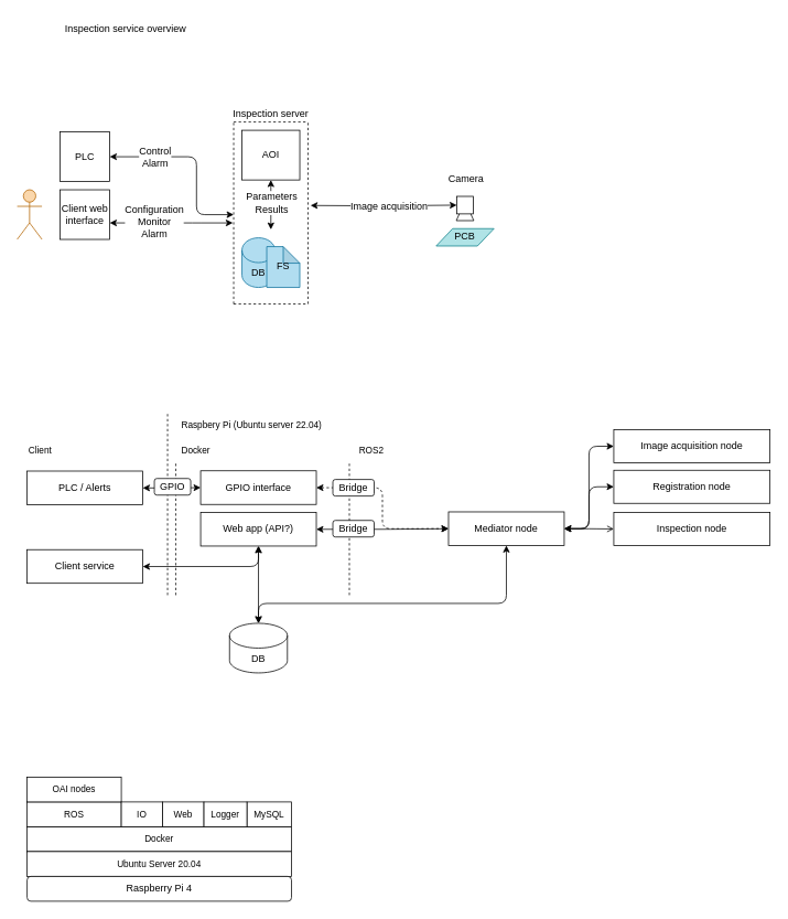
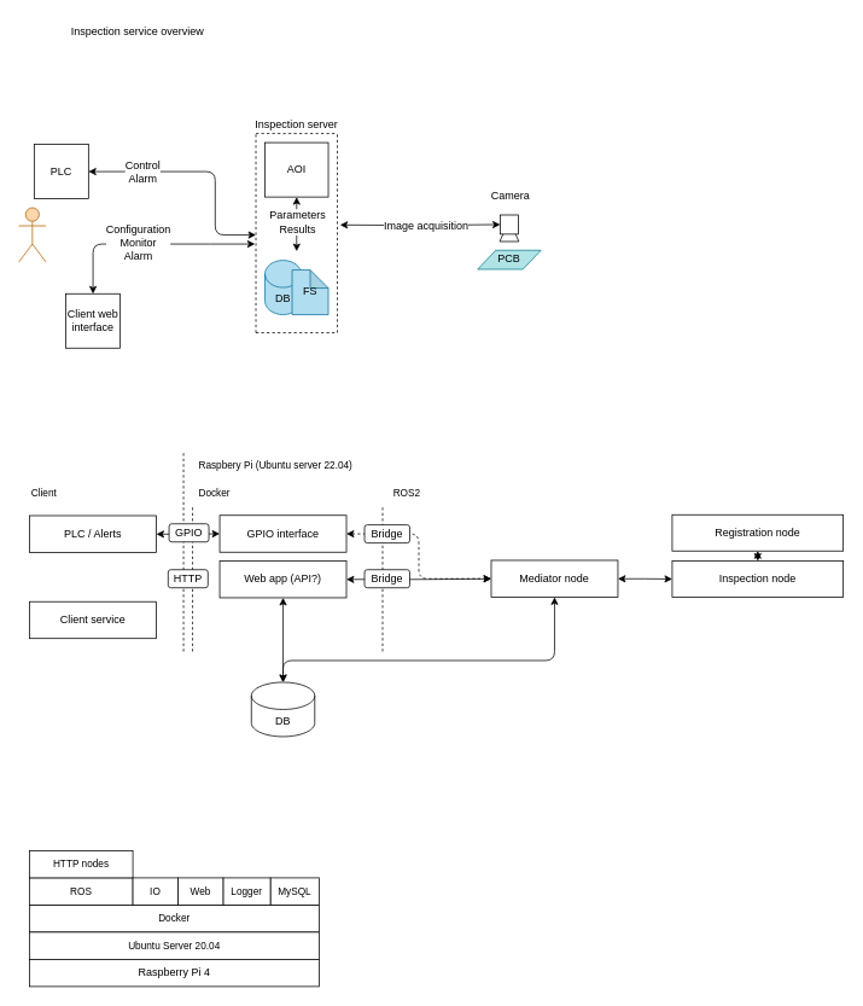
  <mxCell id="0" />
  <mxCell id="1" parent="0" />
  <mxCell id="2" value="" style="endArrow=none;dashed=1;html=1;fontSize=11;fillColor=default;jumpStyle=none;" parent="1" edge="1"><mxGeometry width="50" height="50" relative="1" as="geometry"><mxPoint x="202" y="719" as="sourcePoint" /><mxPoint x="202" y="499" as="targetPoint" /></mxGeometry></mxCell>
  <mxCell id="3" value="" style="shape=umlActor;verticalLabelPosition=bottom;verticalAlign=top;html=1;outlineConnect=0;fontSize=12;fillColor=#fad7ac;strokeColor=#b46504;" parent="1" vertex="1"><mxGeometry x="20" y="228.94" width="30" height="60" as="geometry" /></mxCell>
  <mxCell id="4" value="" style="edgeStyle=orthogonalEdgeStyle;jumpStyle=none;html=1;startArrow=classic;startFill=1;fillColor=default;fontSize=12;" parent="1" source="6" edge="1"><mxGeometry relative="1" as="geometry"><Array as="points"><mxPoint x="232" y="269" /><mxPoint x="232" y="269" /></Array><mxPoint x="281" y="269" as="targetPoint" /></mxGeometry></mxCell>
  <mxCell id="5" value="Configuration&lt;br style=&quot;font-size: 12px;&quot;&gt;Monitor&lt;br style=&quot;font-size: 12px;&quot;&gt;Alarm" style="edgeLabel;html=1;align=center;verticalAlign=middle;resizable=0;points=[];fontSize=12;" parent="4" vertex="1" connectable="0"><mxGeometry x="0.196" relative="1" as="geometry"><mxPoint x="-36" y="-2" as="offset" /></mxGeometry></mxCell>
- <mxCell id="6" value="Client web interface" style="rounded=0;whiteSpace=wrap;html=1;fillColor=default;fontSize=12;" parent="1" vertex="1"><mxGeometry x="72" y="228.94" width="60" height="60" as="geometry" /></mxCell>
+ <mxCell id="6" value="Client web interface" style="rounded=0;whiteSpace=wrap;html=1;fillColor=default;fontSize=12;" parent="1" vertex="1"><mxGeometry x="72" y="323.94" width="60" height="60" as="geometry" /></mxCell>
  <mxCell id="7" style="edgeStyle=orthogonalEdgeStyle;jumpStyle=none;html=1;entryX=0;entryY=0.5;entryDx=0;entryDy=0;startArrow=classic;startFill=1;fillColor=default;fontSize=12;" parent="1" target="16" edge="1"><mxGeometry relative="1" as="geometry"><mxPoint x="375" y="247.91" as="sourcePoint" /></mxGeometry></mxCell>
  <mxCell id="8" value="Image acquisition" style="edgeLabel;html=1;align=center;verticalAlign=middle;resizable=0;points=[];fontSize=12;" parent="7" vertex="1" connectable="0"><mxGeometry x="-0.025" y="1" relative="1" as="geometry"><mxPoint x="7" y="1" as="offset" /></mxGeometry></mxCell>
  <mxCell id="9" value="" style="edgeStyle=orthogonalEdgeStyle;jumpStyle=none;html=1;startArrow=classic;startFill=1;fillColor=default;fontSize=12;" parent="1" source="11" edge="1"><mxGeometry relative="1" as="geometry"><mxPoint x="327" y="277" as="targetPoint" /></mxGeometry></mxCell>
  <mxCell id="10" value="Parameters&lt;br style=&quot;font-size: 12px;&quot;&gt;Results" style="edgeLabel;html=1;align=center;verticalAlign=middle;resizable=0;points=[];fontSize=12;" parent="9" vertex="1" connectable="0"><mxGeometry x="0.212" y="1" relative="1" as="geometry"><mxPoint x="-1" y="-9" as="offset" /></mxGeometry></mxCell>
  <mxCell id="11" value="AOI" style="rounded=0;whiteSpace=wrap;html=1;fillColor=default;fontSize=12;" parent="1" vertex="1"><mxGeometry x="292" y="157" width="70" height="60.06" as="geometry" /></mxCell>
  <mxCell id="12" value="DB" style="shape=cylinder3;whiteSpace=wrap;html=1;boundedLbl=1;backgroundOutline=1;size=15;fontSize=12;fillColor=#b1ddf0;strokeColor=#10739e;" parent="1" vertex="1"><mxGeometry x="292" y="287" width="40" height="60" as="geometry" /></mxCell>
  <mxCell id="13" value="" style="group;fontSize=12;" parent="1" vertex="1" connectable="0"><mxGeometry x="527" y="236.91" width="70" height="60" as="geometry" /></mxCell>
  <mxCell id="14" value="" style="group;fontSize=12;" parent="13" vertex="1" connectable="0"><mxGeometry x="25" width="20" height="30" as="geometry" /></mxCell>
  <mxCell id="15" value="" style="triangle;whiteSpace=wrap;html=1;rotation=-90;fontSize=12;" parent="14" vertex="1"><mxGeometry x="-1.667" y="7.059" width="23.333" height="21.176" as="geometry" /></mxCell>
  <mxCell id="16" value="" style="rounded=0;whiteSpace=wrap;html=1;fontSize=12;" parent="14" vertex="1"><mxGeometry width="20" height="21.176" as="geometry" /></mxCell>
  <mxCell id="17" value="PCB" style="shape=parallelogram;perimeter=parallelogramPerimeter;whiteSpace=wrap;html=1;fixedSize=1;fontSize=12;fillColor=#b0e3e6;strokeColor=#0e8088;" parent="13" vertex="1"><mxGeometry y="39" width="70" height="21" as="geometry" /></mxCell>
  <mxCell id="18" value="" style="endArrow=none;dashed=1;html=1;fillColor=default;jumpStyle=none;fontSize=12;" parent="1" edge="1"><mxGeometry width="50" height="50" relative="1" as="geometry"><mxPoint x="282" y="147" as="sourcePoint" /><mxPoint x="372" y="147" as="targetPoint" /></mxGeometry></mxCell>
  <mxCell id="19" value="" style="endArrow=none;dashed=1;html=1;fillColor=default;jumpStyle=none;fontSize=12;" parent="1" edge="1"><mxGeometry width="50" height="50" relative="1" as="geometry"><mxPoint x="282" y="367" as="sourcePoint" /><mxPoint x="372" y="367" as="targetPoint" /></mxGeometry></mxCell>
  <mxCell id="20" value="" style="endArrow=none;dashed=1;html=1;fillColor=default;jumpStyle=none;fontSize=12;" parent="1" edge="1"><mxGeometry width="50" height="50" relative="1" as="geometry"><mxPoint x="282" y="367" as="sourcePoint" /><mxPoint x="282" y="147" as="targetPoint" /></mxGeometry></mxCell>
  <mxCell id="21" value="" style="endArrow=none;dashed=1;html=1;fillColor=default;jumpStyle=none;fontSize=12;" parent="1" edge="1"><mxGeometry width="50" height="50" relative="1" as="geometry"><mxPoint x="372" y="367" as="sourcePoint" /><mxPoint x="372" y="147" as="targetPoint" /></mxGeometry></mxCell>
  <mxCell id="22" value="Inspection server" style="text;html=1;strokeColor=none;fillColor=none;align=center;verticalAlign=middle;whiteSpace=wrap;rounded=0;fontSize=12;" parent="1" vertex="1"><mxGeometry x="277" y="127" width="100" height="20" as="geometry" /></mxCell>
- <mxCell id="23" style="edgeStyle=orthogonalEdgeStyle;jumpStyle=none;html=1;entryX=0;entryY=0.5;entryDx=0;entryDy=0;fontSize=11;startArrow=classic;startFill=1;fillColor=default;endArrow=open;" parent="1" source="24" target="25" edge="1"><mxGeometry relative="1" as="geometry" /></mxCell>
+ <mxCell id="23" style="edgeStyle=orthogonalEdgeStyle;jumpStyle=none;html=1;entryX=0;entryY=0.5;entryDx=0;entryDy=0;fontSize=11;startArrow=classic;startFill=1;fillColor=default;" parent="1" source="24" target="25" edge="1"><mxGeometry relative="1" as="geometry" /></mxCell>
  <mxCell id="24" value="Mediator node" style="rounded=0;whiteSpace=wrap;html=1;fillColor=default;" parent="1" vertex="1"><mxGeometry x="542" y="618.33" width="140" height="40.65" as="geometry" /></mxCell>
  <mxCell id="25" value="Inspection node" style="rounded=0;whiteSpace=wrap;html=1;fillColor=default;" parent="1" vertex="1"><mxGeometry x="742" y="619" width="189" height="39.98" as="geometry" /></mxCell>
- <mxCell id="26" style="edgeStyle=orthogonalEdgeStyle;jumpStyle=none;html=1;fontSize=11;startArrow=classic;startFill=1;fillColor=default;" parent="1" source="27" target="31" edge="1"><mxGeometry relative="1" as="geometry"><mxPoint x="202" y="639.325" as="targetPoint" /></mxGeometry></mxCell>
  <mxCell id="27" value="Client service" style="rounded=0;whiteSpace=wrap;html=1;fillColor=default;" parent="1" vertex="1"><mxGeometry x="32" y="664" width="140" height="40.65" as="geometry" /></mxCell>
  <mxCell id="28" value="" style="endArrow=none;dashed=1;html=1;fontSize=11;fillColor=default;jumpStyle=none;" parent="1" edge="1"><mxGeometry width="50" height="50" relative="1" as="geometry"><mxPoint x="212" y="719" as="sourcePoint" /><mxPoint x="212" y="559" as="targetPoint" /></mxGeometry></mxCell>
  <mxCell id="29" value="" style="edgeStyle=orthogonalEdgeStyle;jumpStyle=none;html=1;fontSize=11;startArrow=classic;startFill=1;fillColor=default;" parent="1" source="31" target="24" edge="1"><mxGeometry relative="1" as="geometry" /></mxCell>
  <mxCell id="30" style="edgeStyle=orthogonalEdgeStyle;jumpStyle=none;jumpSize=6;html=1;entryX=0.5;entryY=0;entryDx=0;entryDy=0;entryPerimeter=0;strokeWidth=1;startArrow=classic;startFill=1;endArrow=classic;endFill=1;startSize=6;endSize=6;" parent="1" source="31" target="51" edge="1"><mxGeometry relative="1" as="geometry" /></mxCell>
  <mxCell id="31" value="Web app (API?)" style="rounded=0;whiteSpace=wrap;html=1;fillColor=default;" parent="1" vertex="1"><mxGeometry x="242" y="619" width="140" height="40.65" as="geometry" /></mxCell>
  <mxCell id="32" style="edgeStyle=orthogonalEdgeStyle;html=1;entryX=0;entryY=0.5;entryDx=0;entryDy=0;fontSize=8;startArrow=classic;startFill=1;dashed=1;" parent="1" source="33" target="24" edge="1"><mxGeometry relative="1" as="geometry" /></mxCell>
  <mxCell id="33" value="GPIO interface" style="rounded=0;whiteSpace=wrap;html=1;fillColor=default;" parent="1" vertex="1"><mxGeometry x="242" y="568.68" width="140" height="40.65" as="geometry" /></mxCell>
  <mxCell id="34" style="edgeStyle=orthogonalEdgeStyle;jumpStyle=none;html=1;entryX=0;entryY=0.5;entryDx=0;entryDy=0;fontSize=11;startArrow=classic;startFill=1;fillColor=default;" parent="1" source="35" target="33" edge="1"><mxGeometry relative="1" as="geometry" /></mxCell>
  <mxCell id="35" value="PLC / Alerts" style="rounded=0;whiteSpace=wrap;html=1;fillColor=default;" parent="1" vertex="1"><mxGeometry x="32" y="569" width="140" height="40.65" as="geometry" /></mxCell>
- <mxCell id="36" style="edgeStyle=orthogonalEdgeStyle;jumpStyle=none;html=1;entryX=1;entryY=0.5;entryDx=0;entryDy=0;fontSize=11;startArrow=classic;startFill=1;fillColor=default;" parent="1" source="37" target="24" edge="1"><mxGeometry relative="1" as="geometry" /></mxCell>
- <mxCell id="37" value="Image acquisition node" style="rounded=0;whiteSpace=wrap;html=1;fillColor=default;" parent="1" vertex="1"><mxGeometry x="742" y="519" width="189" height="40" as="geometry" /></mxCell>
- <mxCell id="38" style="edgeStyle=orthogonalEdgeStyle;jumpStyle=none;html=1;entryX=1;entryY=0.5;entryDx=0;entryDy=0;fontSize=11;startArrow=classic;startFill=1;fillColor=default;" parent="1" source="39" target="24" edge="1"><mxGeometry relative="1" as="geometry" /></mxCell>
+ <mxCell id="38" style="edgeStyle=orthogonalEdgeStyle;jumpStyle=none;html=1;fontSize=11;startArrow=classic;startFill=1;fillColor=default;" parent="1" source="39" target="25" edge="1"><mxGeometry relative="1" as="geometry" /></mxCell>
  <mxCell id="39" value="Registration node" style="rounded=0;whiteSpace=wrap;html=1;fillColor=default;" parent="1" vertex="1"><mxGeometry x="742" y="568" width="189" height="40" as="geometry" /></mxCell>
- <mxCell id="40" value="PLC" style="rounded=0;whiteSpace=wrap;html=1;fillColor=default;fontSize=12;" parent="1" vertex="1"><mxGeometry x="72" y="159" width="60" height="60" as="geometry" /></mxCell>
+ <mxCell id="40" value="PLC" style="rounded=0;whiteSpace=wrap;html=1;fillColor=default;fontSize=12;" parent="1" vertex="1"><mxGeometry x="37" y="159" width="60" height="60" as="geometry" /></mxCell>
  <mxCell id="41" value="Client" style="text;html=1;strokeColor=none;fillColor=none;align=left;verticalAlign=middle;whiteSpace=wrap;rounded=0;fontSize=11;" parent="1" vertex="1"><mxGeometry x="32" y="529" width="170" height="30" as="geometry" /></mxCell>
  <mxCell id="42" value="Inspection service overview" style="text;html=1;strokeColor=none;fillColor=none;align=left;verticalAlign=middle;whiteSpace=wrap;rounded=0;fontSize=12;" parent="1" vertex="1"><mxGeometry x="76" y="20" width="170" height="30" as="geometry" /></mxCell>
  <mxCell id="43" value="Docker" style="rounded=0;whiteSpace=wrap;html=1;fontSize=11;fillColor=default;" parent="1" vertex="1"><mxGeometry x="32" y="999" width="320" height="30" as="geometry" /></mxCell>
  <mxCell id="44" value="&lt;span style=&quot;font-size: 11px;&quot;&gt;Ubuntu Server 20.04&lt;/span&gt;" style="rounded=0;whiteSpace=wrap;html=1;fontSize=11;fillColor=default;" parent="1" vertex="1"><mxGeometry x="32" y="1029" width="320" height="30" as="geometry" /></mxCell>
  <mxCell id="45" value="MySQL" style="rounded=0;whiteSpace=wrap;html=1;fontSize=11;fillColor=default;" parent="1" vertex="1"><mxGeometry x="298" y="969" width="54" height="30" as="geometry" /></mxCell>
  <mxCell id="46" value="ROS" style="rounded=0;whiteSpace=wrap;html=1;fontSize=11;fillColor=default;" parent="1" vertex="1"><mxGeometry x="32" y="969" width="114" height="30" as="geometry" /></mxCell>
  <mxCell id="47" value="" style="endArrow=none;dashed=1;html=1;fontSize=11;fillColor=default;jumpStyle=none;" parent="1" edge="1"><mxGeometry width="50" height="50" relative="1" as="geometry"><mxPoint x="422" y="719" as="sourcePoint" /><mxPoint x="422" y="559" as="targetPoint" /></mxGeometry></mxCell>
  <mxCell id="48" value="Docker" style="text;html=1;strokeColor=none;fillColor=none;align=left;verticalAlign=middle;whiteSpace=wrap;rounded=0;fontSize=11;" parent="1" vertex="1"><mxGeometry x="217" y="529" width="170" height="30" as="geometry" /></mxCell>
  <mxCell id="49" value="ROS2" style="text;html=1;strokeColor=none;fillColor=none;align=left;verticalAlign=middle;whiteSpace=wrap;rounded=0;fontSize=11;" parent="1" vertex="1"><mxGeometry x="432" y="529" width="170" height="30" as="geometry" /></mxCell>
  <mxCell id="50" value="Bridge" style="rounded=1;whiteSpace=wrap;html=1;" parent="1" vertex="1"><mxGeometry x="402" y="628.65" width="50" height="20" as="geometry" /></mxCell>
  <mxCell id="51" value="DB" style="shape=cylinder3;whiteSpace=wrap;html=1;boundedLbl=1;backgroundOutline=1;size=15;" parent="1" vertex="1"><mxGeometry x="277" y="753" width="70" height="60" as="geometry" /></mxCell>
- <mxCell id="52" value="OAI nodes" style="rounded=0;whiteSpace=wrap;html=1;fontSize=11;fillColor=default;" parent="1" vertex="1"><mxGeometry x="32" y="939" width="114" height="30" as="geometry" /></mxCell>
+ <mxCell id="52" value="HTTP nodes" style="rounded=0;whiteSpace=wrap;html=1;fontSize=11;fillColor=default;" parent="1" vertex="1"><mxGeometry x="32" y="939" width="114" height="30" as="geometry" /></mxCell>
  <mxCell id="53" value="IO" style="rounded=0;whiteSpace=wrap;html=1;fontSize=11;fillColor=default;" parent="1" vertex="1"><mxGeometry x="146" y="969" width="50" height="30" as="geometry" /></mxCell>
  <mxCell id="54" value="Web" style="rounded=0;whiteSpace=wrap;html=1;fontSize=11;fillColor=default;" parent="1" vertex="1"><mxGeometry x="196" y="969" width="50" height="30" as="geometry" /></mxCell>
  <mxCell id="55" value="GPIO" style="rounded=1;whiteSpace=wrap;html=1;" parent="1" vertex="1"><mxGeometry x="186" y="578" width="44" height="20" as="geometry" /></mxCell>
- <mxCell id="57" value="Raspberry Pi 4" style="whiteSpace=wrap;html=1;rounded=1;" parent="1" vertex="1"><mxGeometry x="32" y="1059" width="320" height="30" as="geometry" /></mxCell>
+ <mxCell id="56" value="HTTP" style="rounded=1;whiteSpace=wrap;html=1;" parent="1" vertex="1"><mxGeometry x="185" y="628.65" width="44" height="20" as="geometry" /></mxCell>
+ <mxCell id="57" value="Raspberry Pi 4" style="rounded=0;whiteSpace=wrap;html=1;" parent="1" vertex="1"><mxGeometry x="32" y="1059" width="320" height="30" as="geometry" /></mxCell>
  <mxCell id="58" value="Bridge" style="rounded=1;whiteSpace=wrap;html=1;" parent="1" vertex="1"><mxGeometry x="402" y="579.16" width="50" height="20" as="geometry" /></mxCell>
  <mxCell id="59" value="Raspbery Pi (Ubuntu server 22.04)" style="text;html=1;strokeColor=none;fillColor=none;align=left;verticalAlign=middle;whiteSpace=wrap;rounded=0;fontSize=11;" parent="1" vertex="1"><mxGeometry x="217" y="499" width="186" height="30" as="geometry" /></mxCell>
  <mxCell id="60" value="FS" style="shape=note;whiteSpace=wrap;html=1;backgroundOutline=1;darkOpacity=0.05;size=20;fontSize=12;fillColor=#b1ddf0;strokeColor=#10739e;" parent="1" vertex="1"><mxGeometry x="322" y="297.66" width="40" height="49.34" as="geometry" /></mxCell>
  <mxCell id="61" value="" style="edgeStyle=orthogonalEdgeStyle;jumpStyle=none;html=1;fontSize=12;startArrow=classic;startFill=1;fillColor=default;endArrow=classic;endFill=1;" parent="1" source="40" edge="1"><mxGeometry relative="1" as="geometry"><mxPoint x="132" y="189" as="sourcePoint" /><mxPoint x="282" y="259" as="targetPoint" /><Array as="points"><mxPoint x="237" y="189" /><mxPoint x="237" y="259" /></Array></mxGeometry></mxCell>
  <mxCell id="62" value="Control&lt;br style=&quot;font-size: 12px;&quot;&gt;Alarm" style="edgeLabel;html=1;align=center;verticalAlign=middle;resizable=0;points=[];fontSize=12;" parent="61" vertex="1" connectable="0"><mxGeometry x="-0.686" relative="1" as="geometry"><mxPoint x="19" as="offset" /></mxGeometry></mxCell>
  <mxCell id="63" style="edgeStyle=orthogonalEdgeStyle;jumpStyle=none;jumpSize=6;html=1;strokeWidth=1;startArrow=classic;startFill=1;endArrow=classic;endFill=1;startSize=6;endSize=6;exitX=0.5;exitY=1;exitDx=0;exitDy=0;entryX=0.5;entryY=0;entryDx=0;entryDy=0;entryPerimeter=0;" parent="1" source="24" target="51" edge="1"><mxGeometry relative="1" as="geometry"><mxPoint y="719" as="sourcePoint" x="302" /><mxPoint x="332" y="779" as="targetPoint" /><Array as="points"><mxPoint x="612" y="729" /><mxPoint x="312" y="729" /></Array></mxGeometry></mxCell>
  <mxCell id="64" value="Logger" style="rounded=0;whiteSpace=wrap;html=1;fontSize=11;fillColor=default;" parent="1" vertex="1"><mxGeometry x="246" y="969" width="52" height="30" as="geometry" /></mxCell>
  <mxCell id="65" value="Camera" style="text;html=1;align=center;verticalAlign=middle;resizable=0;points=[];autosize=1;strokeColor=none;fillColor=none;fontSize=12;" parent="1" vertex="1"><mxGeometry x="532.5" y="202.94" width="61" height="26" as="geometry" /></mxCell>
